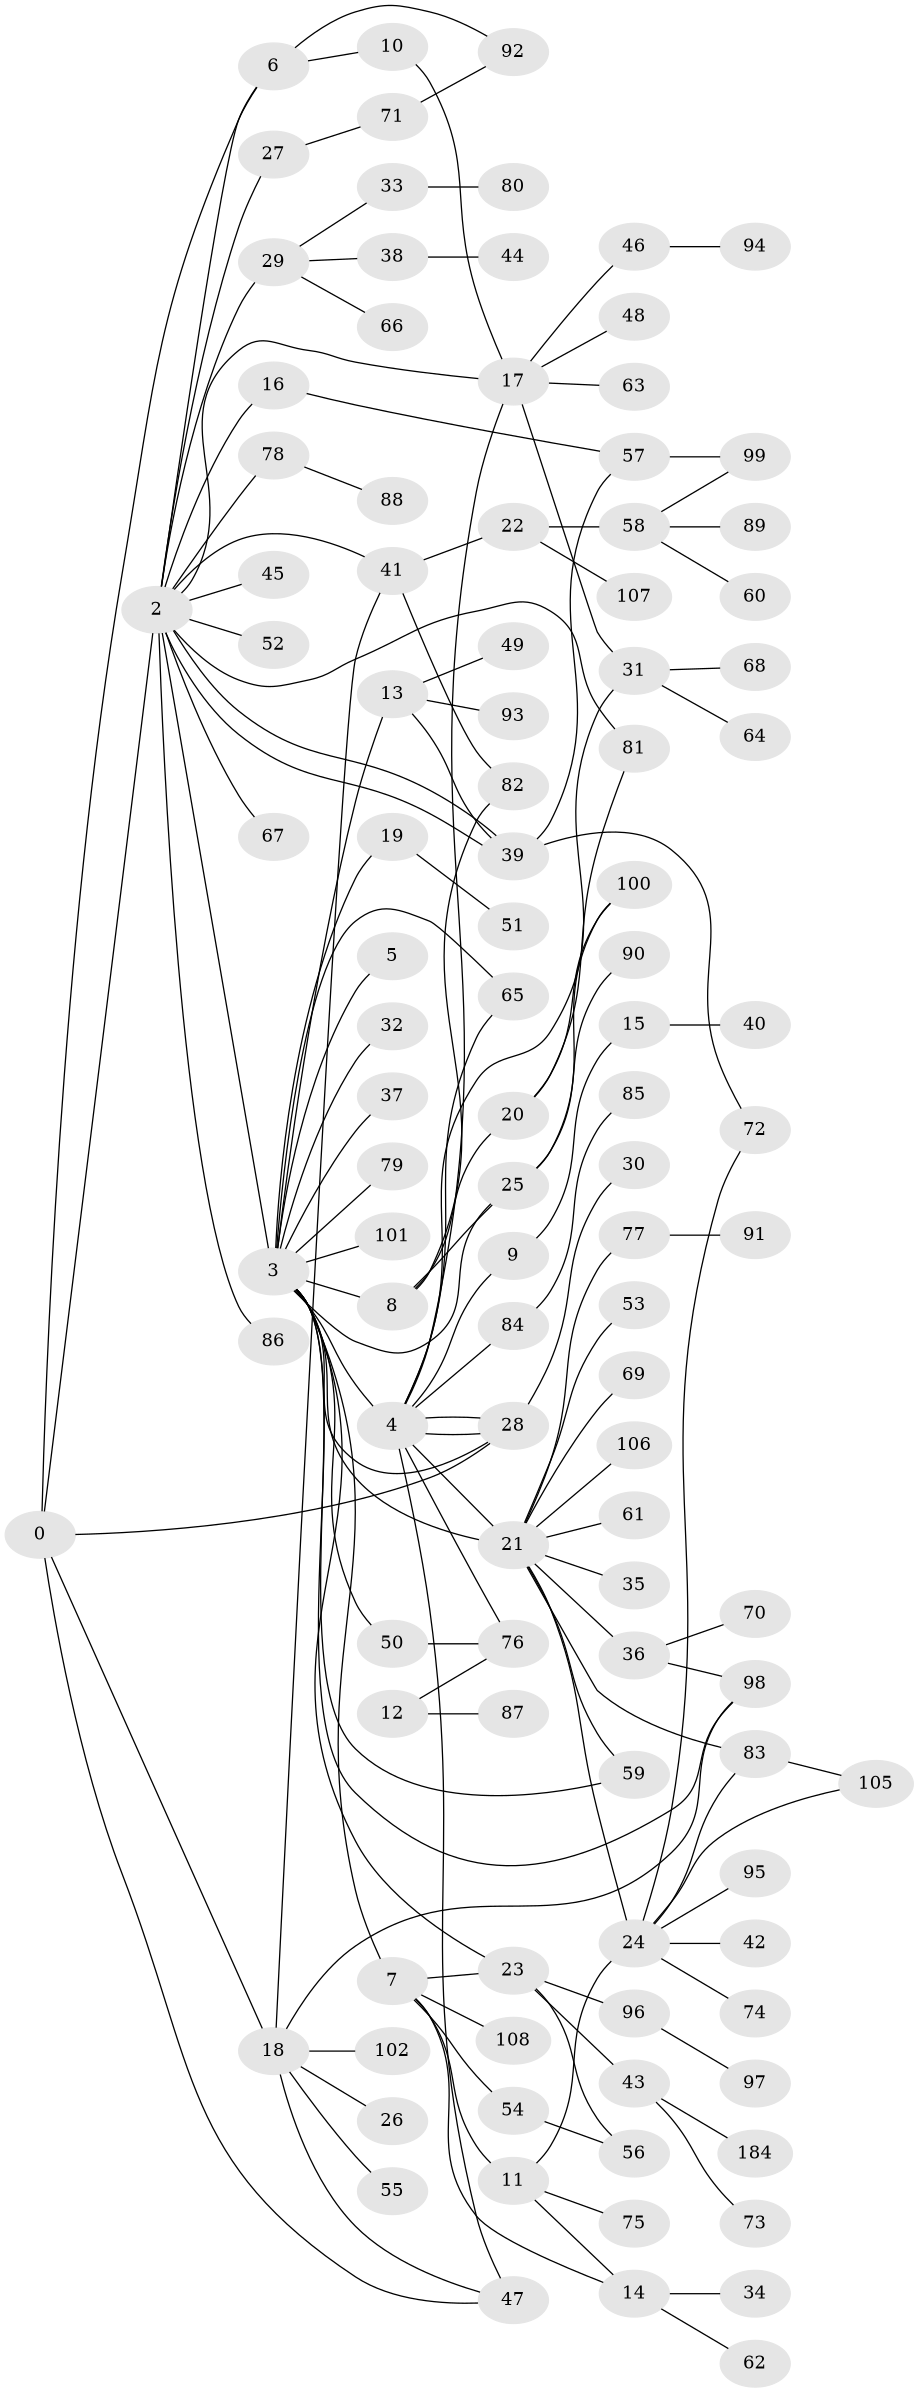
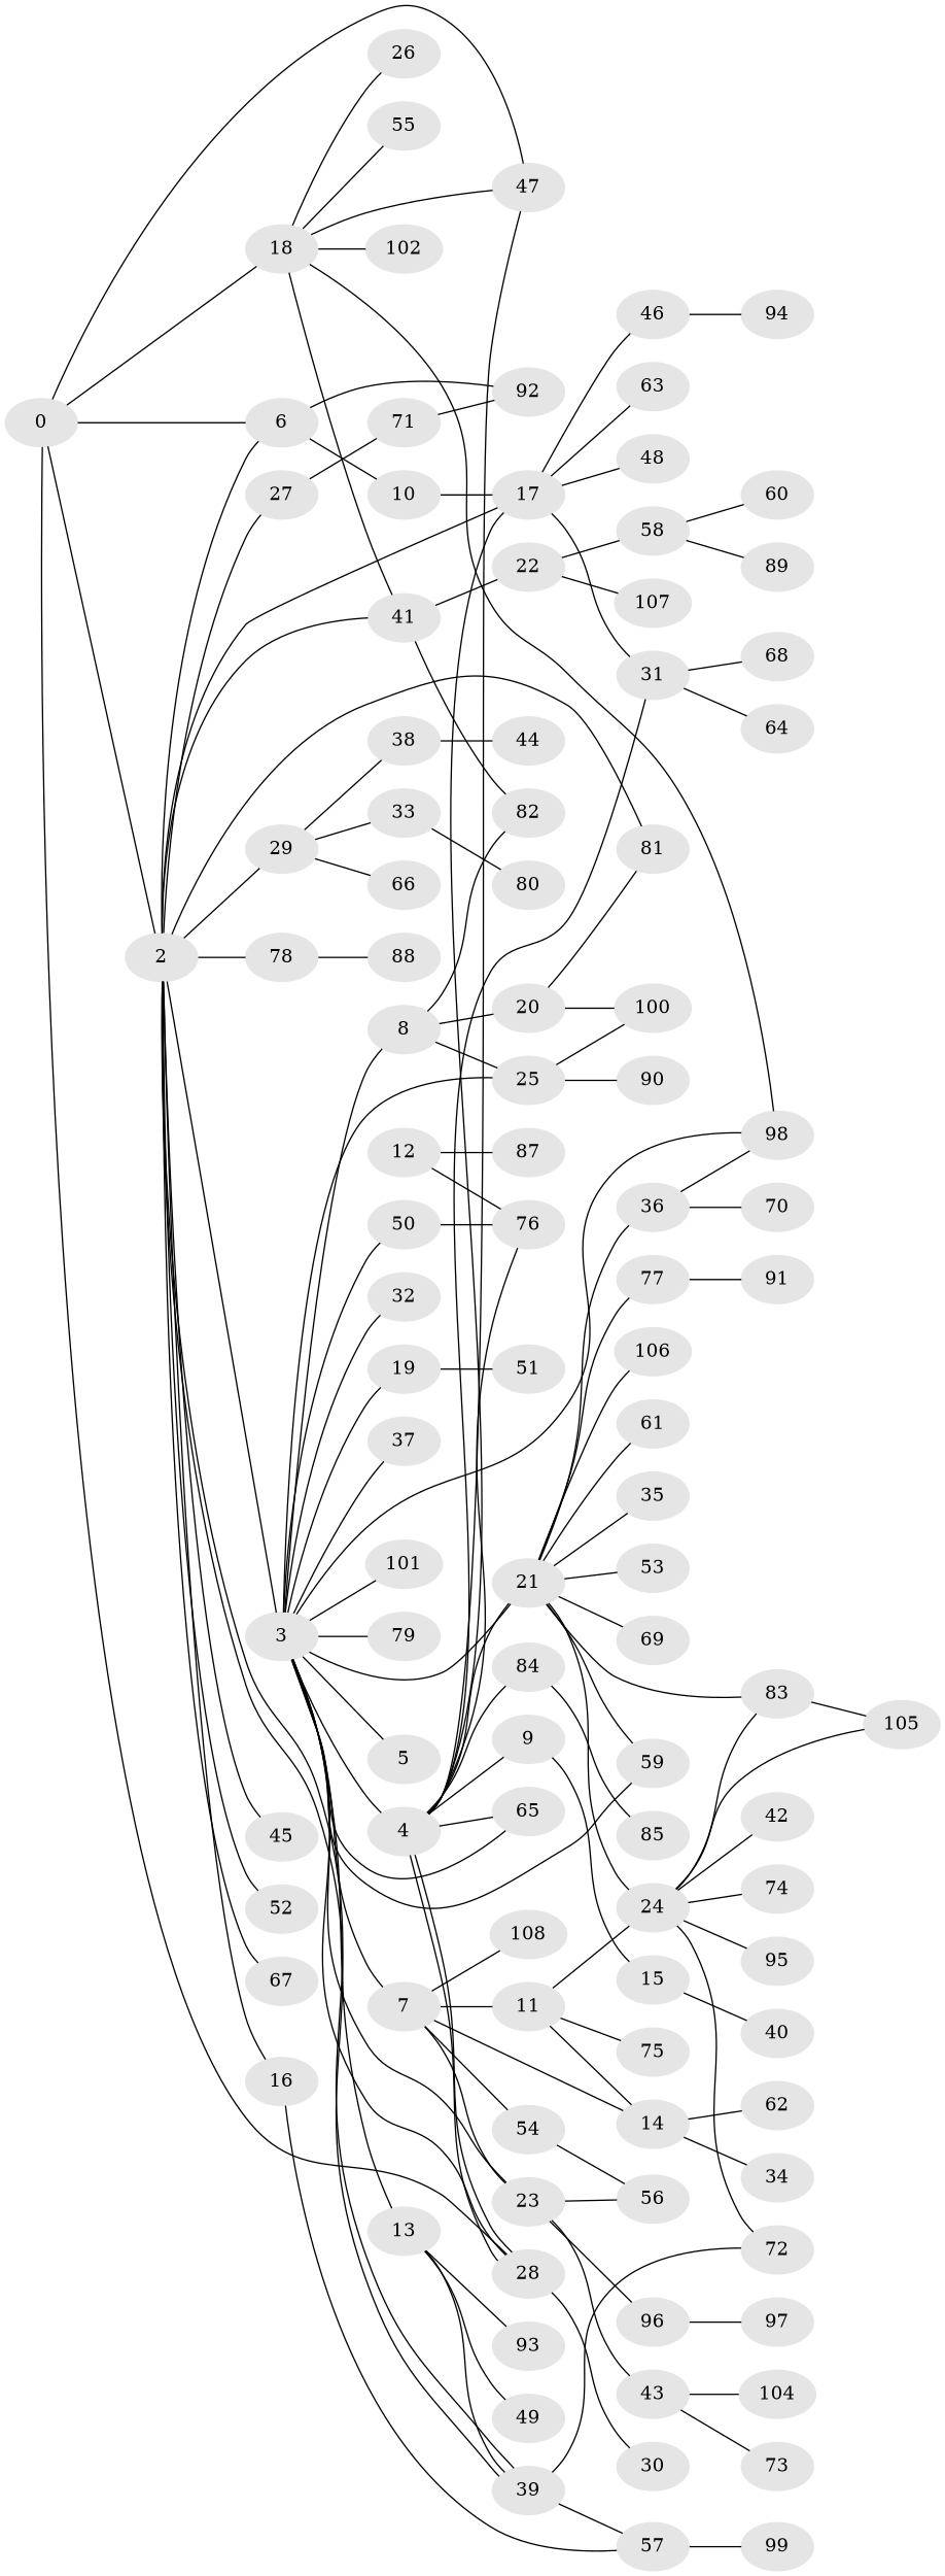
  graph {
    rankdir=LR
    node [color=gray90 style=filled]
    n1 [label=0]
    2
    6
    18
    28
    47
    3
    16
    17
    27
    29
    39
    41
    45
    52
    67
    78
    81
-   86
    10
    92
    98
    26
    55
    102
    30
    4
    5
    7
    8
    13
    19
    21
    23
    25
    32
    37
    50
    59
    65
    79
    101
    57
    31
    46
    48
    63
    71
    33
    38
    66
    72
    82
    22
    88
    9
    84
    76
    11
    14
    54
    108
    20
    49
    93
    51
    61
    24
    35
    36
    53
    69
    77
    83
    106
    43
    56
    96
    100
    90
    15
    64
    68
    85
    75
    12
    87
    34
    62
    40
    42
    74
    95
    105
    58
    107
    99
    94
    70
    91
    60
    89
    73
-   104 [label=184]
+   104
    97
    80
    44
    n1 -- 2
    n1 -- 6
    n1 -- 18
    n1 -- 28
    n1 -- 47
    2 -- 6
    2 -- 3
    2 -- 16
    2 -- 17
    2 -- 27
    2 -- 29
    2 -- 39
    2 -- 39
    2 -- 41
    2 -- 45
    2 -- 52
    2 -- 67
    2 -- 78
    2 -- 81
-   2 -- 86
    6 -- 10
    6 -- 92
    18 -- 47
    18 -- 41
    18 -- 98
    18 -- 26
    18 -- 55
    18 -- 102
    28 -- 30
    3 -- 28
    3 -- 98
    3 -- 4
    3 -- 5
    3 -- 7
    3 -- 8
    3 -- 13
    3 -- 19
    3 -- 21
    3 -- 23
    3 -- 25
    3 -- 32
    3 -- 37
    3 -- 50
    3 -- 59
    3 -- 65
    3 -- 79
    3 -- 101
    16 -- 57
    17 -- 31
    17 -- 46
    17 -- 48
    17 -- 63
    27 -- 71
    29 -- 33
    29 -- 38
    29 -- 66
    39 -- 57
    39 -- 72
    41 -- 82
    41 -- 22
    78 -- 88
    10 -- 17
    4 -- 28
    4 -- 28
    4 -- 47
    4 -- 17
    4 -- 21
    4 -- 65
    4 -- 31
    4 -- 9
    4 -- 84
    4 -- 76
    7 -- 23
    7 -- 11
    7 -- 14
    7 -- 54
    7 -- 108
    8 -- 25
    8 -- 82
    8 -- 20
    13 -- 39
    13 -- 49
    13 -- 93
    19 -- 51
    21 -- 59
    21 -- 61
    21 -- 24
    21 -- 35
    21 -- 36
    21 -- 53
    21 -- 69
    21 -- 77
    21 -- 83
    21 -- 106
    23 -- 43
    23 -- 56
    23 -- 96
    25 -- 100
    25 -- 90
    50 -- 76
    57 -- 99
    31 -- 64
    31 -- 68
    46 -- 94
    71 -- 92
    33 -- 80
    38 -- 44
    22 -- 58
    22 -- 107
    9 -- 15
    84 -- 85
    11 -- 14
    11 -- 24
    11 -- 75
    14 -- 34
    14 -- 62
    54 -- 56
    20 -- 81
    20 -- 100
    24 -- 72
    24 -- 83
    24 -- 42
    24 -- 74
    24 -- 95
    24 -- 105
    36 -- 98
    36 -- 70
    77 -- 91
    83 -- 105
    43 -- 73
    43 -- 104
    96 -- 97
    15 -- 40
    12 -- 76
    12 -- 87
-   58 -- 99
    58 -- 60
    58 -- 89
  }
